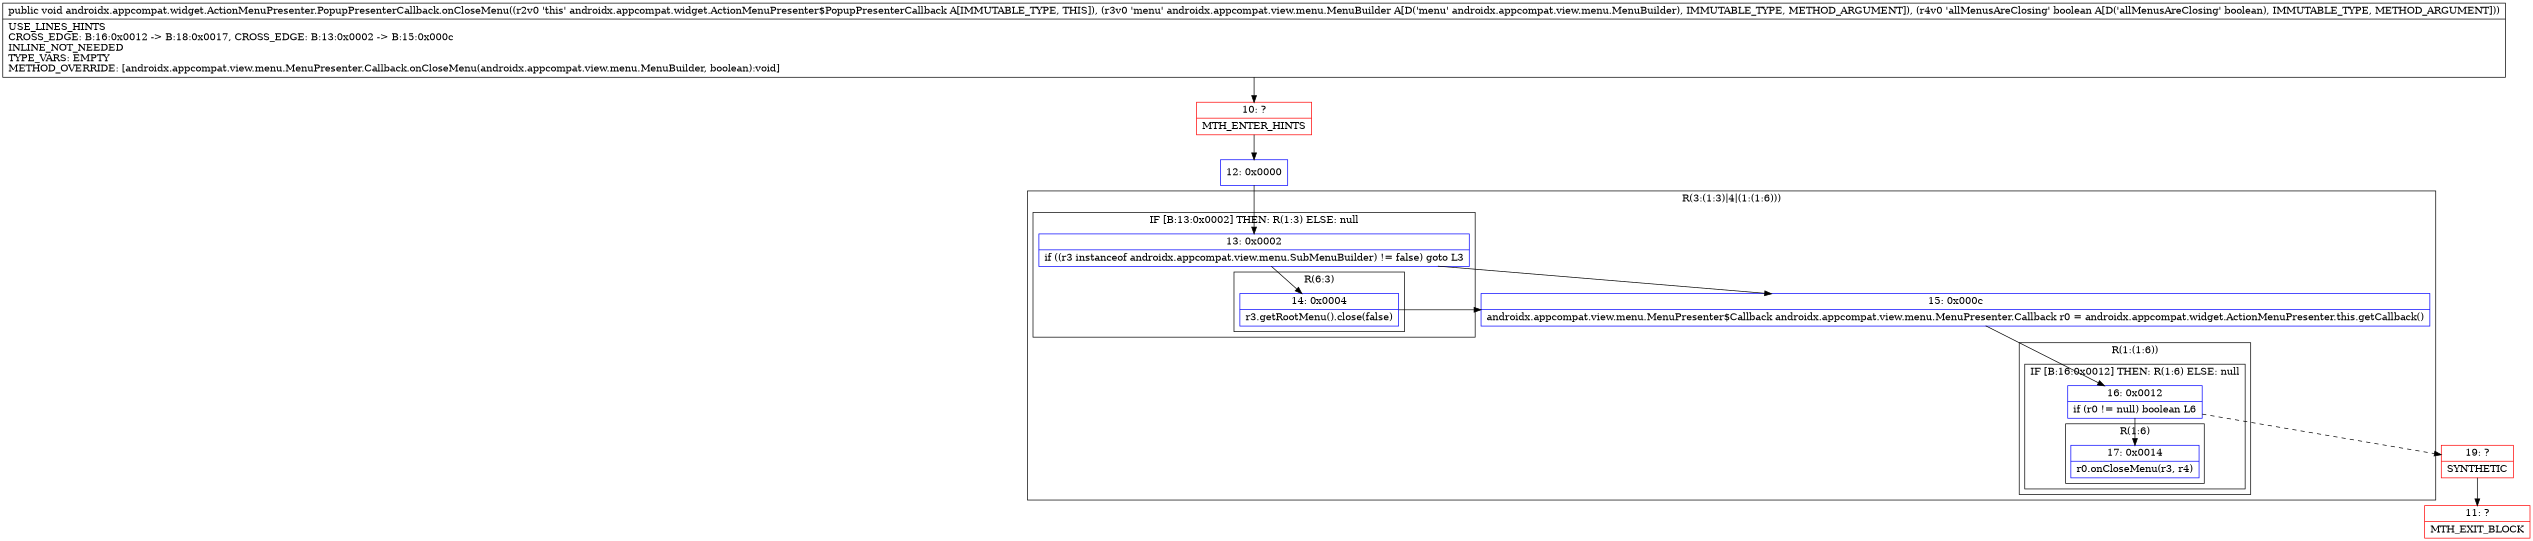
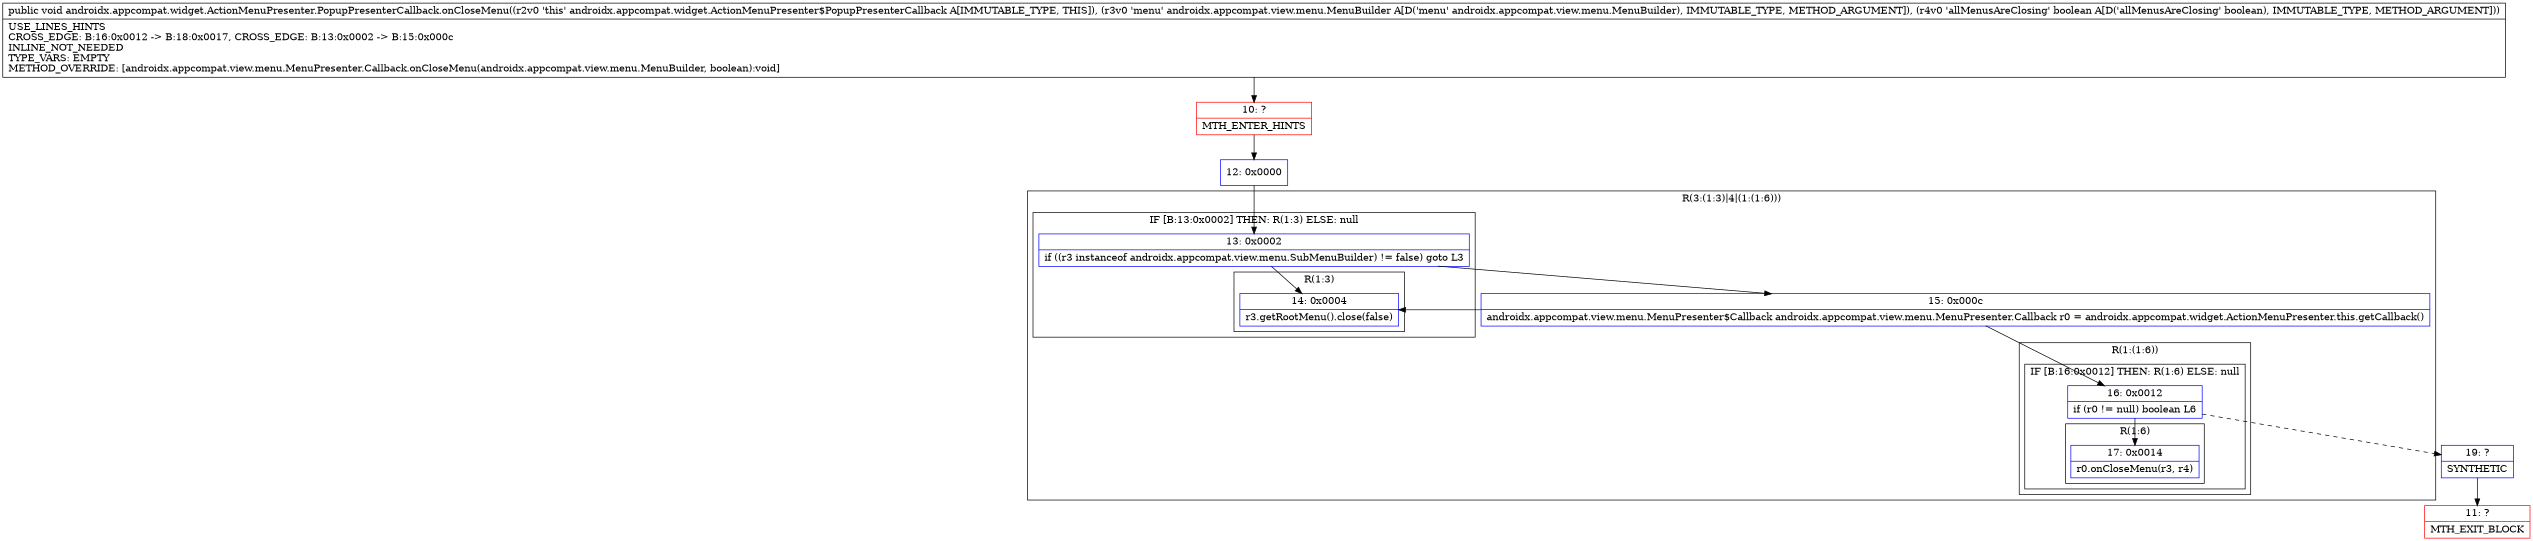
  digraph {
    node [color=blue shape=record]
    n1 [label="{14\:\ 0x0004|r3.getRootMenu().close(false)\l}"]
    n2 [label="{13\:\ 0x0002|if ((r3 instanceof androidx.appcompat.view.menu.SubMenuBuilder) != false) goto L3\l}"]
    n3 [label="{17\:\ 0x0014|r0.onCloseMenu(r3, r4)\l}"]
    n4 [label="{16\:\ 0x0012|if (r0 != null) boolean L6\l}"]
    n5 [label="{15\:\ 0x000c|androidx.appcompat.view.menu.MenuPresenter$Callback androidx.appcompat.view.menu.MenuPresenter.Callback r0 = androidx.appcompat.widget.ActionMenuPresenter.this.getCallback()\l}"]
-   n6 [color=red label="{19\:\ ?|SYNTHETIC\l}"]
+   n6 [label="{19\:\ ?|SYNTHETIC\l}"]
    n7 [color=red label="{11\:\ ?|MTH_EXIT_BLOCK\l}"]
    n8 [color=red label="{10\:\ ?|MTH_ENTER_HINTS\l}"]
    n9 [label="{12\:\ 0x0000}"]
    n10 [label="{public void androidx.appcompat.widget.ActionMenuPresenter.PopupPresenterCallback.onCloseMenu((r2v0 'this' androidx.appcompat.widget.ActionMenuPresenter$PopupPresenterCallback A[IMMUTABLE_TYPE, THIS]), (r3v0 'menu' androidx.appcompat.view.menu.MenuBuilder A[D('menu' androidx.appcompat.view.menu.MenuBuilder), IMMUTABLE_TYPE, METHOD_ARGUMENT]), (r4v0 'allMenusAreClosing' boolean A[D('allMenusAreClosing' boolean), IMMUTABLE_TYPE, METHOD_ARGUMENT]))  | USE_LINES_HINTS\lCROSS_EDGE: B:16:0x0012 \-\> B:18:0x0017, CROSS_EDGE: B:13:0x0002 \-\> B:15:0x000c\lINLINE_NOT_NEEDED\lTYPE_VARS: EMPTY\lMETHOD_OVERRIDE: [androidx.appcompat.view.menu.MenuPresenter.Callback.onCloseMenu(androidx.appcompat.view.menu.MenuBuilder, boolean):void]\l}" color=""]
    subgraph cluster_1 {
      label="R(3:(1:3)|4|(1:(1:6)))"
      n5
      subgraph cluster_2 {
        label="IF [B:13:0x0002] THEN: R(1:3) ELSE: null"
        n2
        subgraph cluster_3 {
-         label="R(6:3)"
+         label="R(1:3)"
          n1
        }
      }
      subgraph cluster_4 {
        label="R(1:(1:6))"
        subgraph cluster_5 {
          label="IF [B:16:0x0012] THEN: R(1:6) ELSE: null"
          n4
          subgraph cluster_6 {
            label="R(1:6)"
            n3
          }
        }
      }
    }
-   n1 -> n5
+   n5 -> n1
    n2 -> n1
    n2 -> n5 [style=solid]
    n4 -> n3
    n4 -> n6 [style=dashed]
    n5 -> n4
    n6 -> n7
    n8 -> n9
    n9 -> n2
    n10 -> n8
  }
